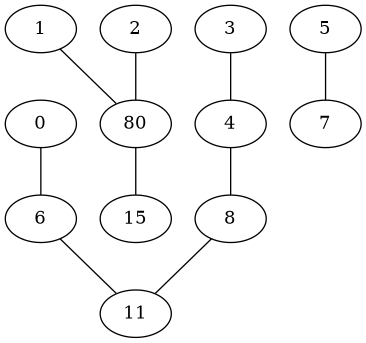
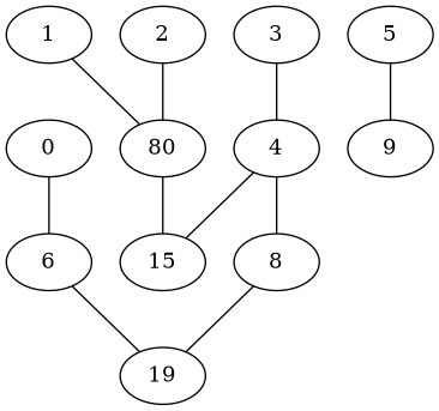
  graph {
    node [type=corner y=282]
    edge [frequency=1 type0=line]
    0 [type=endpoint x=528]
    6 [type=intersection x=420 y=264]
-   11 [x=406 y=263]
+   11 [x=406 y=263 label=19]
    1 [x=360 y=163]
    n5 [label=80 type=intersection x=129 y=386]
-   7 [type=intersection x=422 y=138]
+   7 [type=intersection x=422 y=138 label=9]
    n7 [label=15 x=112 y=374]
    2 [x=413 y=404]
    3 [x=124 y=100]
    4 [type=intersection x=109]
    8 [type=endpoint x=3 y=269]
    5 [x=402 y=97]
    0 -- 6 [angle0=.17]
    6 -- 11 [angle0=.07]
    1 -- n5 [angle0=-.77]
    n5 -- n7 [angle0=.61]
    2 -- n5 [angle0=.06]
    3 -- 4 [angle0=-1.49]
+   4 -- n7 [angle0=1.54]
    4 -- 8 [angle0=.12]
    8 -- 11 [angle0=-1.44]
    5 -- 7 [angle0=1.12]
  }
